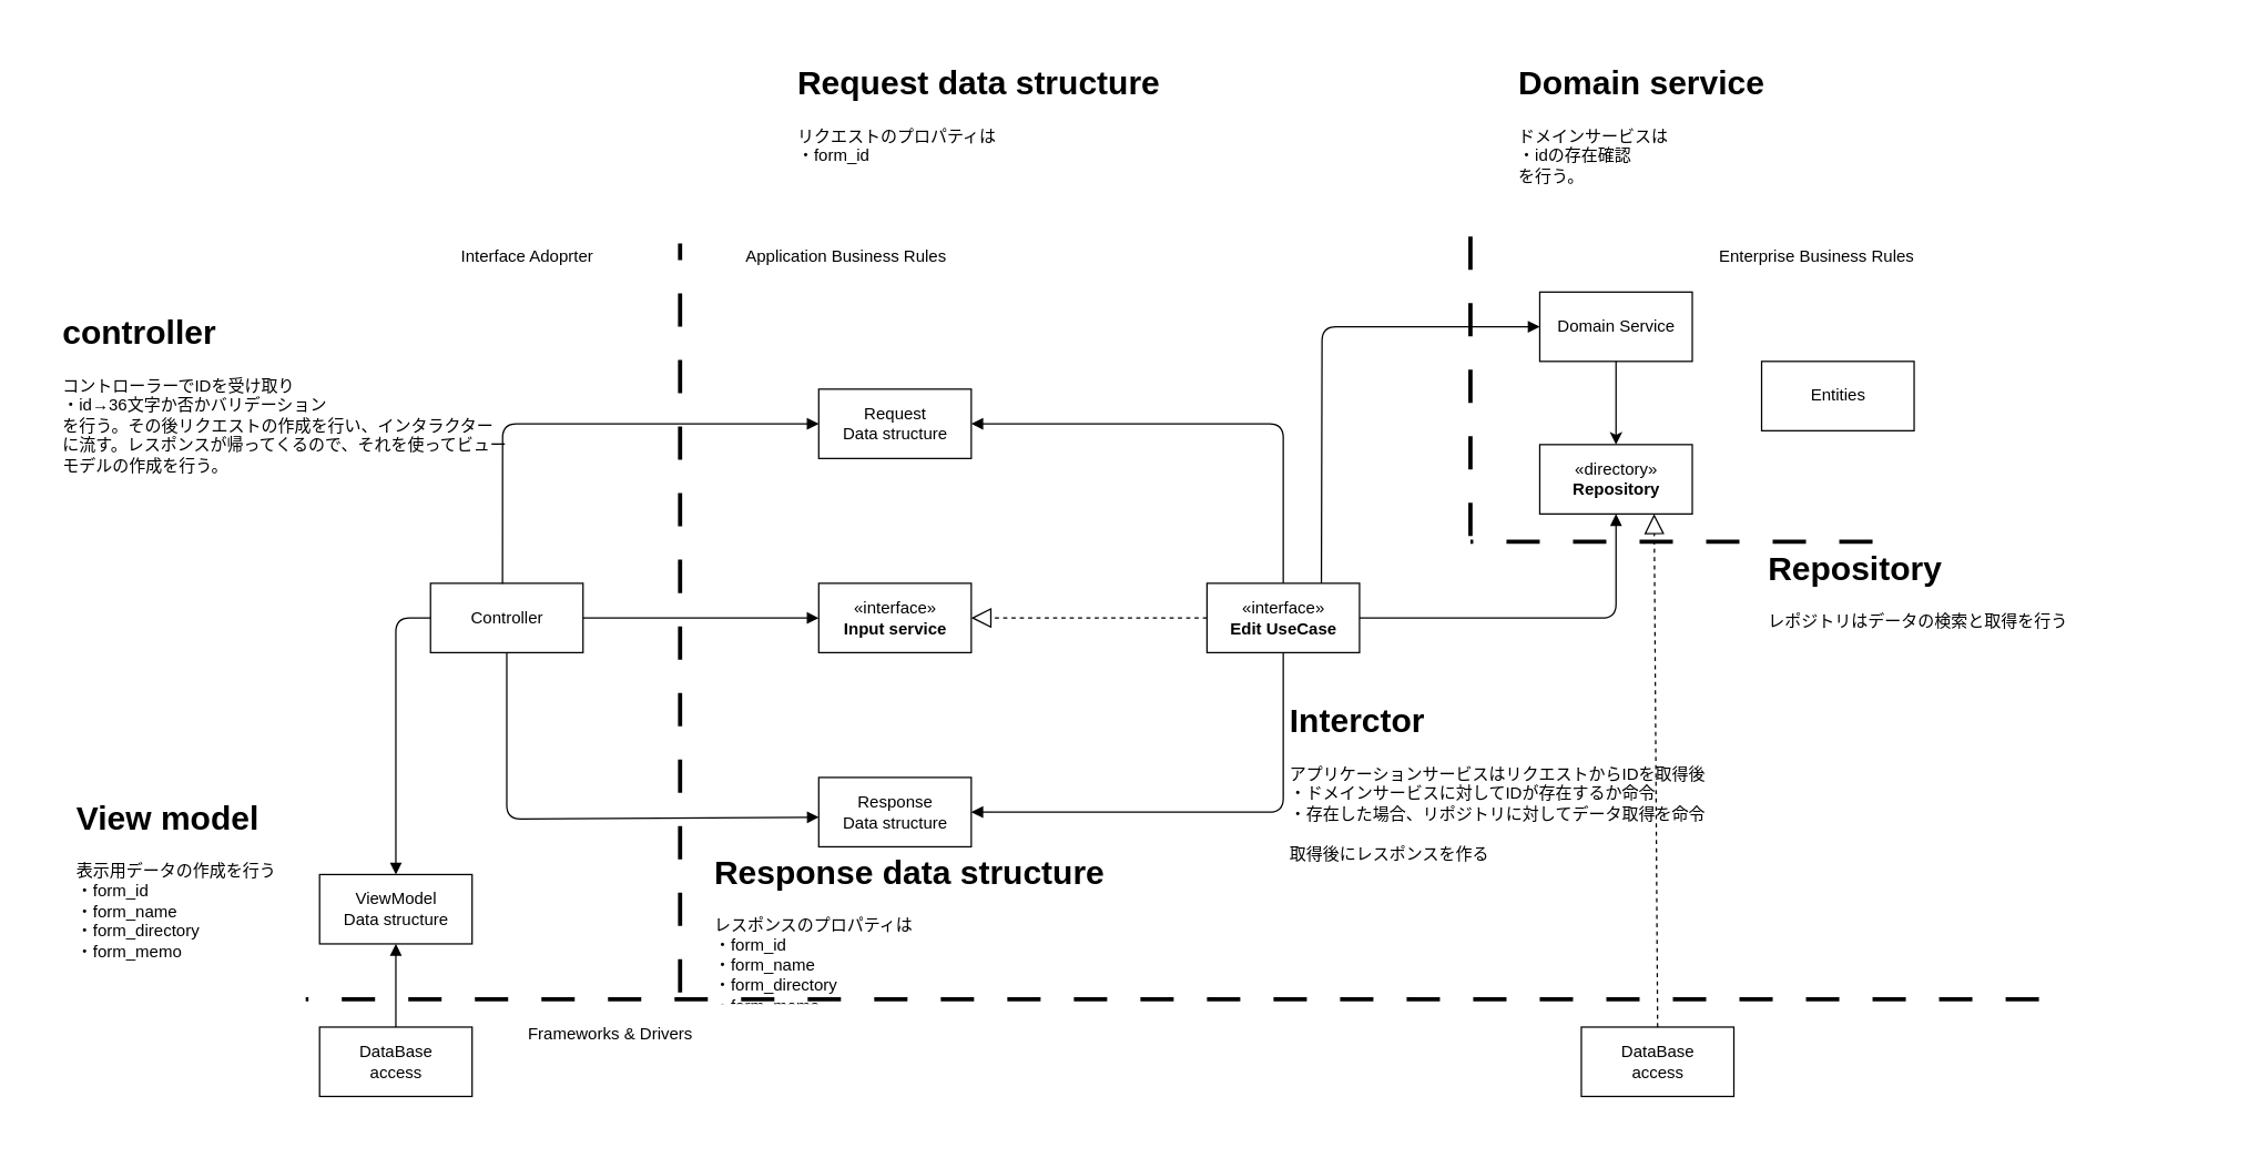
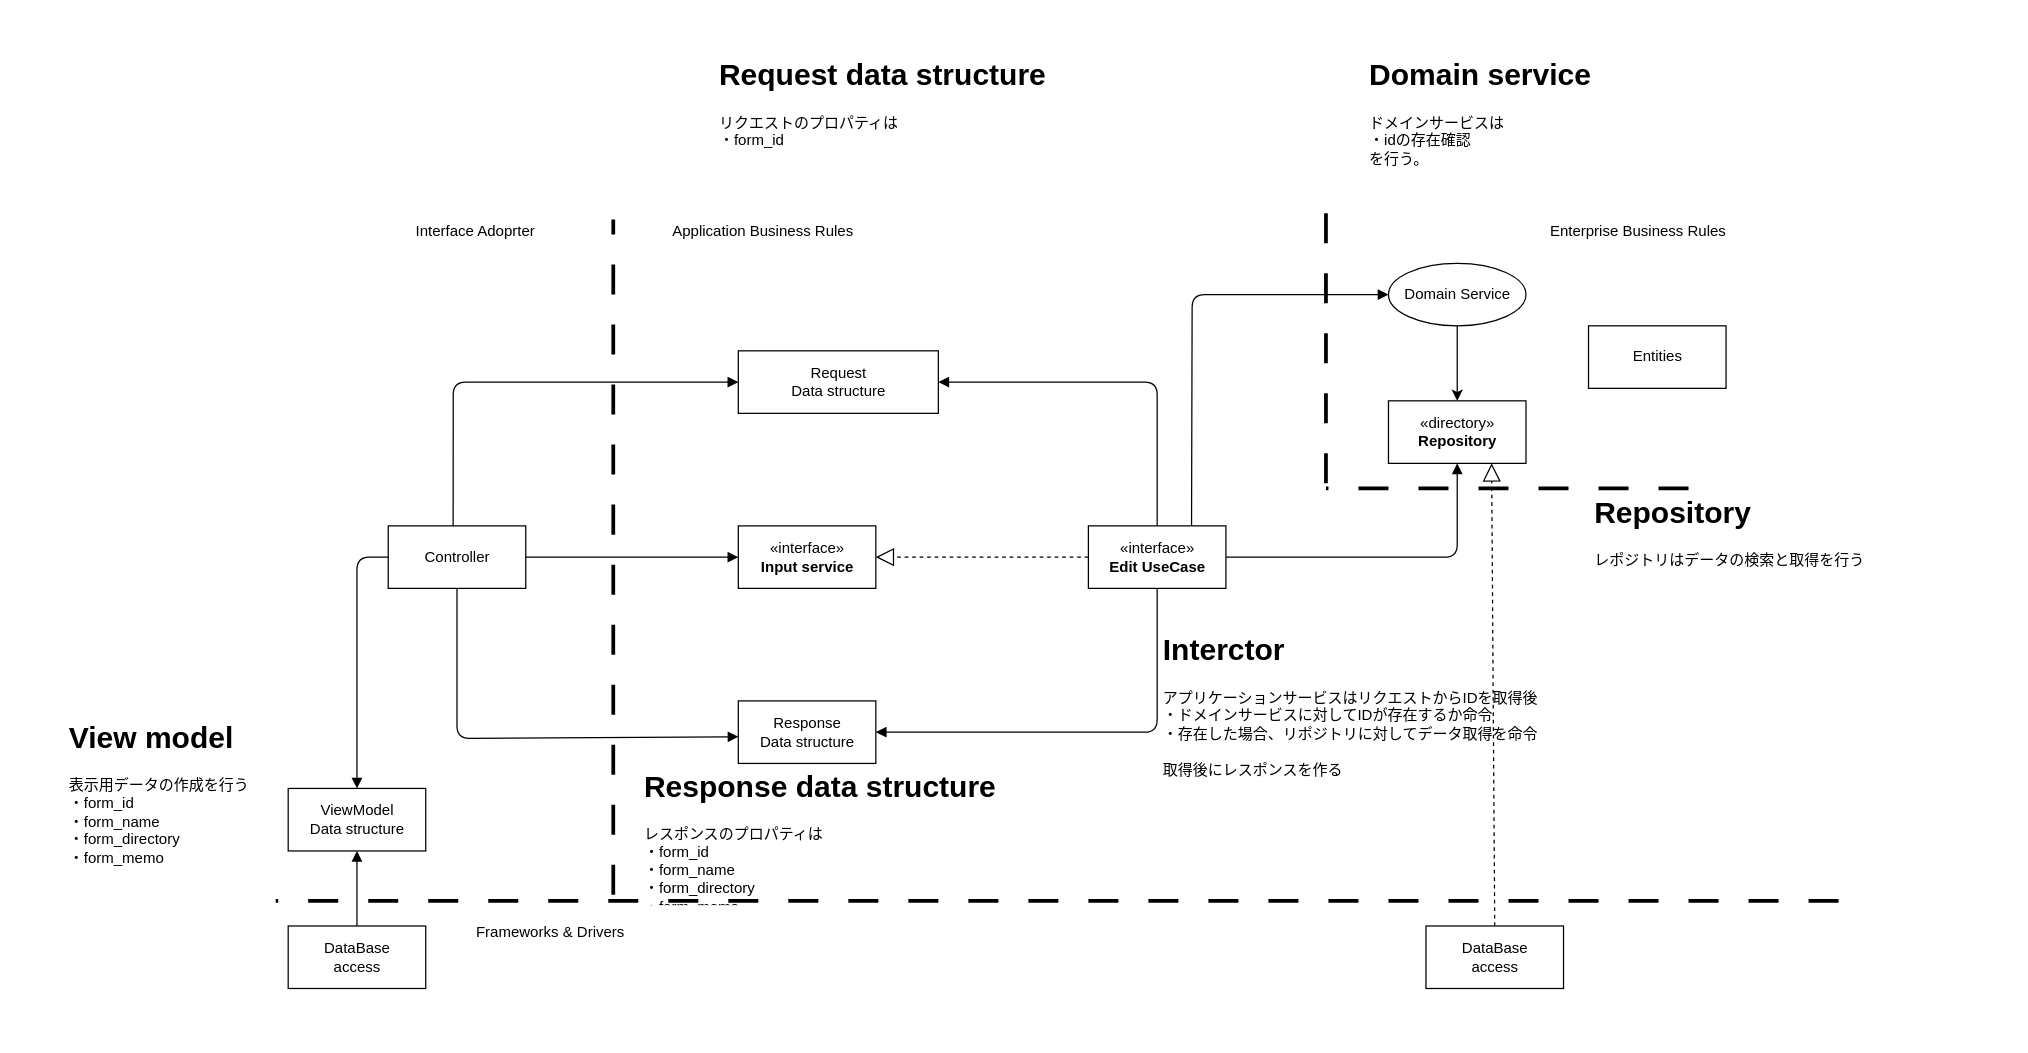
  <mxCell id="0" />
  <mxCell id="1" parent="0" />
  <mxCell id="2" value="" style="rounded=0;whiteSpace=wrap;html=1;strokeColor=none;" vertex="1" parent="1"><mxGeometry x="20" y="20" width="1500" height="800" as="geometry" /></mxCell>
  <mxCell id="3" value="Controller" style="html=1;" vertex="1" parent="1"><mxGeometry x="310" y="420" width="110" height="50" as="geometry" /></mxCell>
  <mxCell id="4" value="«interface»&lt;br&gt;&lt;b&gt;Input service&lt;/b&gt;" style="html=1;" vertex="1" parent="1"><mxGeometry x="590" y="420" width="110" height="50" as="geometry" /></mxCell>
- <mxCell id="5" value="Request&lt;br&gt;Data structure" style="html=1;" vertex="1" parent="1"><mxGeometry x="590" y="280" width="110" height="50" as="geometry" /></mxCell>
+ <mxCell id="5" value="Request&lt;br&gt;Data structure" style="html=1;" vertex="1" parent="1"><mxGeometry x="590" y="280" width="160" height="50" as="geometry" /></mxCell>
  <mxCell id="6" value="Response&lt;br&gt;Data structure" style="html=1;" vertex="1" parent="1"><mxGeometry x="590" y="560" width="110" height="50" as="geometry" /></mxCell>
  <mxCell id="7" value="" style="html=1;verticalAlign=bottom;labelBackgroundColor=none;endArrow=block;endFill=1;exitX=0.472;exitY=0.007;exitDx=0;exitDy=0;exitPerimeter=0;entryX=0;entryY=0.5;entryDx=0;entryDy=0;" edge="1" parent="1" source="3" target="5"><mxGeometry width="160" relative="1" as="geometry"><mxPoint x="600" y="440" as="sourcePoint" /><mxPoint x="760" y="440" as="targetPoint" /><Array as="points"><mxPoint x="362" y="305" /></Array></mxGeometry></mxCell>
  <mxCell id="8" value="" style="html=1;verticalAlign=bottom;labelBackgroundColor=none;endArrow=block;endFill=1;entryX=1;entryY=0.5;entryDx=0;entryDy=0;" edge="1" parent="1" source="39" target="5"><mxGeometry width="160" relative="1" as="geometry"><mxPoint x="925" y="420" as="sourcePoint" /><mxPoint x="700" y="440" as="targetPoint" /><Array as="points"><mxPoint x="925" y="305" /></Array></mxGeometry></mxCell>
  <mxCell id="9" value="" style="html=1;verticalAlign=bottom;labelBackgroundColor=none;endArrow=block;endFill=1;exitX=0.5;exitY=1;exitDx=0;exitDy=0;entryX=0.001;entryY=0.574;entryDx=0;entryDy=0;entryPerimeter=0;" edge="1" parent="1" source="3" target="6"><mxGeometry width="160" relative="1" as="geometry"><mxPoint x="540" y="440" as="sourcePoint" /><mxPoint x="700" y="440" as="targetPoint" /><Array as="points"><mxPoint x="365" y="590" /></Array></mxGeometry></mxCell>
  <mxCell id="10" value="" style="html=1;verticalAlign=bottom;labelBackgroundColor=none;endArrow=block;endFill=1;entryX=1;entryY=0.5;entryDx=0;entryDy=0;" edge="1" parent="1" source="39" target="6"><mxGeometry width="160" relative="1" as="geometry"><mxPoint x="925" y="470" as="sourcePoint" /><mxPoint x="690" y="490" as="targetPoint" /><Array as="points"><mxPoint x="925" y="585" /></Array></mxGeometry></mxCell>
  <mxCell id="11" value="" style="html=1;verticalAlign=bottom;labelBackgroundColor=none;endArrow=block;endFill=1;" edge="1" parent="1" source="3" target="4"><mxGeometry width="160" relative="1" as="geometry"><mxPoint x="530" y="490" as="sourcePoint" /><mxPoint x="690" y="490" as="targetPoint" /></mxGeometry></mxCell>
  <mxCell id="12" value="" style="endArrow=block;dashed=1;endFill=0;endSize=12;html=1;entryX=1;entryY=0.5;entryDx=0;entryDy=0;" edge="1" parent="1" source="39" target="4"><mxGeometry width="160" relative="1" as="geometry"><mxPoint x="870" y="445" as="sourcePoint" /><mxPoint x="690" y="490" as="targetPoint" /></mxGeometry></mxCell>
  <mxCell id="13" value="" style="endArrow=none;startArrow=none;endFill=0;startFill=0;endSize=8;html=1;verticalAlign=bottom;labelBackgroundColor=none;strokeWidth=3;dashed=1;dashPattern=8 8;" edge="1" parent="1"><mxGeometry width="160" relative="1" as="geometry"><mxPoint x="490" y="715" as="sourcePoint" /><mxPoint x="490" y="175" as="targetPoint" /></mxGeometry></mxCell>
  <mxCell id="14" value="" style="endArrow=none;startArrow=none;endFill=0;startFill=0;endSize=8;html=1;verticalAlign=bottom;labelBackgroundColor=none;strokeWidth=3;dashed=1;dashPattern=8 8;" edge="1" parent="1"><mxGeometry width="160" relative="1" as="geometry"><mxPoint x="1470" y="720" as="sourcePoint" /><mxPoint y="720" as="targetPoint" x="220" /></mxGeometry></mxCell>
  <mxCell id="15" value="" style="endArrow=none;startArrow=none;endFill=0;startFill=0;endSize=8;html=1;verticalAlign=bottom;labelBackgroundColor=none;strokeWidth=3;dashed=1;dashPattern=8 8;" edge="1" parent="1"><mxGeometry width="160" relative="1" as="geometry"><mxPoint x="1060" y="170" as="sourcePoint" /><mxPoint x="1060" y="400" as="targetPoint" /></mxGeometry></mxCell>
  <mxCell id="16" value="" style="endArrow=none;startArrow=none;endFill=0;startFill=0;endSize=8;html=1;verticalAlign=bottom;labelBackgroundColor=none;strokeWidth=3;dashed=1;dashPattern=8 8;" edge="1" parent="1"><mxGeometry width="160" relative="1" as="geometry"><mxPoint x="1350" y="390" as="sourcePoint" /><mxPoint x="1060" y="390" as="targetPoint" /></mxGeometry></mxCell>
  <mxCell id="17" value="«directory»&lt;br&gt;&lt;b&gt;Repository&lt;/b&gt;" style="html=1;" vertex="1" parent="1"><mxGeometry x="1110" y="320" width="110" height="50" as="geometry" /></mxCell>
  <mxCell id="18" value="Entities" style="html=1;" vertex="1" parent="1"><mxGeometry x="1270" y="260" width="110" height="50" as="geometry" /></mxCell>
- <mxCell id="19" value="Domain Service" style="html=1;" vertex="1" parent="1"><mxGeometry x="1110" y="210" width="110" height="50" as="geometry" /></mxCell>
+ <mxCell id="19" value="Domain Service" style="ellipse;html=1;" vertex="1" parent="1"><mxGeometry x="1110" y="210" width="110" height="50" as="geometry" /></mxCell>
  <mxCell id="20" value="" style="html=1;verticalAlign=bottom;labelBackgroundColor=none;endArrow=block;endFill=1;entryX=0.5;entryY=1;entryDx=0;entryDy=0;" edge="1" parent="1" source="39" target="17"><mxGeometry width="160" relative="1" as="geometry"><mxPoint x="980" y="445" as="sourcePoint" /><mxPoint x="1090" y="500" as="targetPoint" /><Array as="points"><mxPoint x="1165" y="445" /></Array></mxGeometry></mxCell>
  <mxCell id="21" value="" style="html=1;verticalAlign=bottom;labelBackgroundColor=none;endArrow=block;endFill=1;entryX=0;entryY=0.5;entryDx=0;entryDy=0;exitX=0.75;exitY=0;exitDx=0;exitDy=0;" edge="1" parent="1" source="39" target="19"><mxGeometry width="160" relative="1" as="geometry"><mxPoint x="952.5" y="420" as="sourcePoint" /><mxPoint x="1040" y="259.17" as="targetPoint" /><Array as="points"><mxPoint x="953" y="235" /></Array></mxGeometry></mxCell>
  <mxCell id="22" value="DataBase&lt;br&gt;access" style="html=1;" vertex="1" parent="1"><mxGeometry x="1140" y="740" width="110" height="50" as="geometry" /></mxCell>
  <mxCell id="23" value="" style="endArrow=block;dashed=1;endFill=0;endSize=12;html=1;entryX=0.75;entryY=1;entryDx=0;entryDy=0;exitX=0.5;exitY=0;exitDx=0;exitDy=0;" edge="1" parent="1" source="22" target="17"><mxGeometry width="160" relative="1" as="geometry"><mxPoint x="880" y="455" as="sourcePoint" /><mxPoint x="710" y="455" as="targetPoint" /></mxGeometry></mxCell>
  <mxCell id="24" value="ViewModel&lt;br&gt;Data structure" style="html=1;" vertex="1" parent="1"><mxGeometry x="230" y="630" width="110" height="50" as="geometry" /></mxCell>
  <mxCell id="25" value="" style="html=1;verticalAlign=bottom;labelBackgroundColor=none;endArrow=block;endFill=1;exitX=0;exitY=0.5;exitDx=0;exitDy=0;entryX=0.5;entryY=0;entryDx=0;entryDy=0;" edge="1" parent="1" source="3" target="24"><mxGeometry width="160" relative="1" as="geometry"><mxPoint x="430" y="455" as="sourcePoint" /><mxPoint x="600" y="455" as="targetPoint" /><Array as="points"><mxPoint x="285" y="445" /></Array></mxGeometry></mxCell>
  <mxCell id="26" value="DataBase&lt;br&gt;access" style="html=1;" vertex="1" parent="1"><mxGeometry x="230" y="740" width="110" height="50" as="geometry" /></mxCell>
  <mxCell id="27" value="" style="html=1;verticalAlign=bottom;labelBackgroundColor=none;endArrow=block;endFill=1;exitX=0.5;exitY=0;exitDx=0;exitDy=0;" edge="1" parent="1" source="26" target="24"><mxGeometry width="160" relative="1" as="geometry"><mxPoint x="430" y="455" as="sourcePoint" /><mxPoint x="600" y="455" as="targetPoint" /></mxGeometry></mxCell>
  <mxCell id="28" value="Enterprise Business Rules" style="text;html=1;strokeColor=none;fillColor=none;align=center;verticalAlign=middle;whiteSpace=wrap;rounded=0;" vertex="1" parent="1"><mxGeometry x="1230" y="170" width="160" height="30" as="geometry" /></mxCell>
  <mxCell id="29" value="Application Business Rules" style="text;html=1;strokeColor=none;fillColor=none;align=center;verticalAlign=middle;whiteSpace=wrap;rounded=0;" vertex="1" parent="1"><mxGeometry x="530" y="170" width="160" height="30" as="geometry" /></mxCell>
  <mxCell id="30" value="Interface Adoprter" style="text;html=1;strokeColor=none;fillColor=none;align=center;verticalAlign=middle;whiteSpace=wrap;rounded=0;" vertex="1" parent="1"><mxGeometry x="300" y="170" width="160" height="30" as="geometry" /></mxCell>
  <mxCell id="31" value="Frameworks &amp;amp; Drivers" style="text;html=1;strokeColor=none;fillColor=none;align=center;verticalAlign=middle;whiteSpace=wrap;rounded=0;" vertex="1" parent="1"><mxGeometry x="360" y="730" width="160" height="30" as="geometry" /></mxCell>
- <mxCell id="32" value="&lt;h1&gt;controller&lt;/h1&gt;&lt;p&gt;コントローラーでIDを受け取り&lt;br&gt;・id→36文字か否かバリデーション&lt;br&gt;を行う。その後リクエストの作成を行い、インタラクターに流す。レスポンスが帰ってくるので、それを使ってビューモデルの作成を行う。&lt;/p&gt;" style="text;html=1;strokeColor=none;fillColor=none;spacing=5;spacingTop=-20;whiteSpace=wrap;overflow=hidden;rounded=0;" vertex="1" parent="1"><mxGeometry x="40" y="220" width="330" height="150" as="geometry" /></mxCell>
  <mxCell id="33" value="&lt;h1&gt;Request data structure&lt;/h1&gt;&lt;div&gt;リクエストのプロパティは&lt;/div&gt;&lt;div&gt;&lt;span style=&quot;background-color: initial;&quot;&gt;・form_id&lt;/span&gt;&lt;/div&gt;" style="text;html=1;strokeColor=none;fillColor=none;spacing=5;spacingTop=-20;whiteSpace=wrap;overflow=hidden;rounded=0;" vertex="1" parent="1"><mxGeometry x="570" y="40" width="310" height="140" as="geometry" /></mxCell>
  <mxCell id="34" value="&lt;h1&gt;Response data structure&lt;/h1&gt;&lt;div&gt;レスポンスのプロパティは&lt;/div&gt;&lt;div&gt;・form_id&lt;/div&gt;&lt;div&gt;・form_name&lt;/div&gt;&lt;div&gt;・form_directory&lt;/div&gt;&lt;div&gt;・form_memo&lt;/div&gt;" style="text;html=1;strokeColor=none;fillColor=none;spacing=5;spacingTop=-20;whiteSpace=wrap;overflow=hidden;rounded=0;" vertex="1" parent="1"><mxGeometry x="510" y="609" width="310" height="115" as="geometry" /></mxCell>
  <mxCell id="35" value="&lt;h1&gt;Interctor&lt;/h1&gt;&lt;div&gt;アプリケーションサービスはリクエストからIDを取得後&lt;/div&gt;&lt;div&gt;・ドメインサービスに対してIDが存在するか命令&lt;/div&gt;&lt;div&gt;・存在した場合、リポジトリに対してデータ取得を命令&lt;/div&gt;&lt;div&gt;&lt;br&gt;&lt;/div&gt;&lt;div&gt;取得後にレスポンスを作る&lt;/div&gt;" style="text;html=1;strokeColor=none;fillColor=none;spacing=5;spacingTop=-20;whiteSpace=wrap;overflow=hidden;rounded=0;" vertex="1" parent="1"><mxGeometry x="925" y="500" width="330" height="150" as="geometry" /></mxCell>
  <mxCell id="36" value="&lt;h1&gt;Domain service&lt;/h1&gt;&lt;div&gt;ドメインサービスは&lt;/div&gt;&lt;div&gt;・idの存在確認&lt;/div&gt;&lt;div&gt;を行う。&lt;/div&gt;" style="text;html=1;strokeColor=none;fillColor=none;spacing=5;spacingTop=-20;whiteSpace=wrap;overflow=hidden;rounded=0;" vertex="1" parent="1"><mxGeometry x="1090" y="40" width="330" height="130" as="geometry" /></mxCell>
  <mxCell id="37" value="&lt;h1&gt;Repository&lt;/h1&gt;&lt;div&gt;レポジトリはデータの検索と取得を行う&lt;/div&gt;" style="text;html=1;strokeColor=none;fillColor=none;spacing=5;spacingTop=-20;whiteSpace=wrap;overflow=hidden;rounded=0;" vertex="1" parent="1"><mxGeometry x="1270" y="390" width="330" height="170" as="geometry" /></mxCell>
  <mxCell id="38" value="&lt;h1&gt;View model&lt;/h1&gt;&lt;div&gt;表示用データの作成を行う&lt;/div&gt;&lt;div&gt;・form_id&lt;/div&gt;&lt;div&gt;&lt;span style=&quot;background-color: initial;&quot;&gt;・form_name&lt;/span&gt;&lt;/div&gt;&lt;div&gt;・form_directory&lt;/div&gt;&lt;div&gt;・form_memo&lt;/div&gt;" style="text;html=1;strokeColor=none;fillColor=none;spacing=5;spacingTop=-20;whiteSpace=wrap;overflow=hidden;rounded=0;" vertex="1" parent="1"><mxGeometry x="50" y="570" width="310" height="130" as="geometry" /></mxCell>
  <mxCell id="39" value="«interface»&lt;br&gt;&lt;b&gt;Edit UseCase&lt;/b&gt;" style="html=1;" vertex="1" parent="1"><mxGeometry x="870" y="420" width="110" height="50" as="geometry" /></mxCell>
  <mxCell id="40" value="" style="endArrow=classic;html=1;" edge="1" parent="1" source="19" target="17"><mxGeometry width="50" height="50" relative="1" as="geometry"><mxPoint x="710" y="500" as="sourcePoint" /><mxPoint x="760" y="450" as="targetPoint" /></mxGeometry></mxCell>
